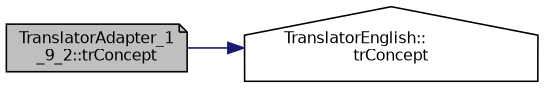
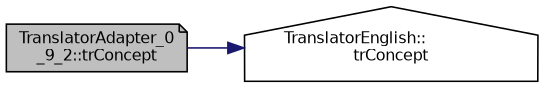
  digraph {
    rankdir=LR
    node [color=black fontname=Helvetica fontsize=10 style=filled]
-   n1 [fillcolor=grey75 fontcolor=black height=0.2 label="TranslatorAdapter_1\l_9_2::trConcept" shape=note width=0.4]
+   n1 [fillcolor=grey75 fontcolor=black height=0.2 label="TranslatorAdapter_0\l_9_2::trConcept" shape=note width=0.4]
    n2 [fillcolor=white height=0.2 label="TranslatorEnglish::\ltrConcept" shape=house width=0.4]
    n1 -> n2 [color=midnightblue fontname=Helvetica fontsize=10 labelfontname=Helvetica labelfontsize=10 style=solid]
  }
